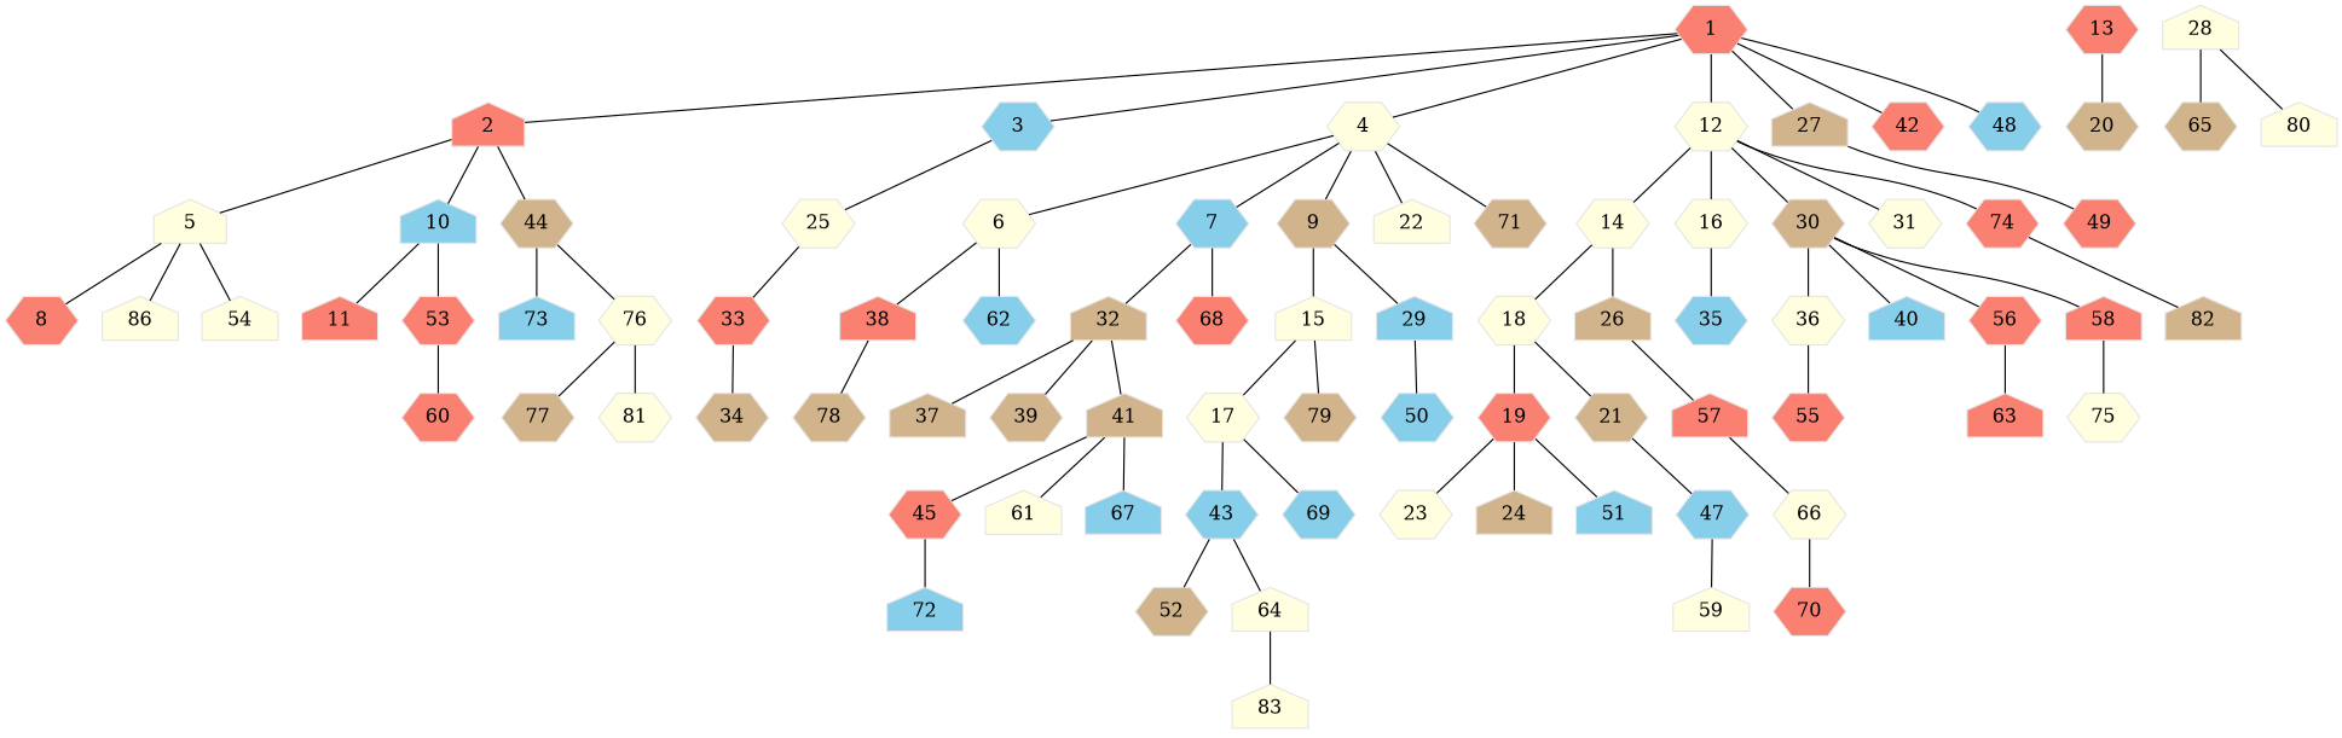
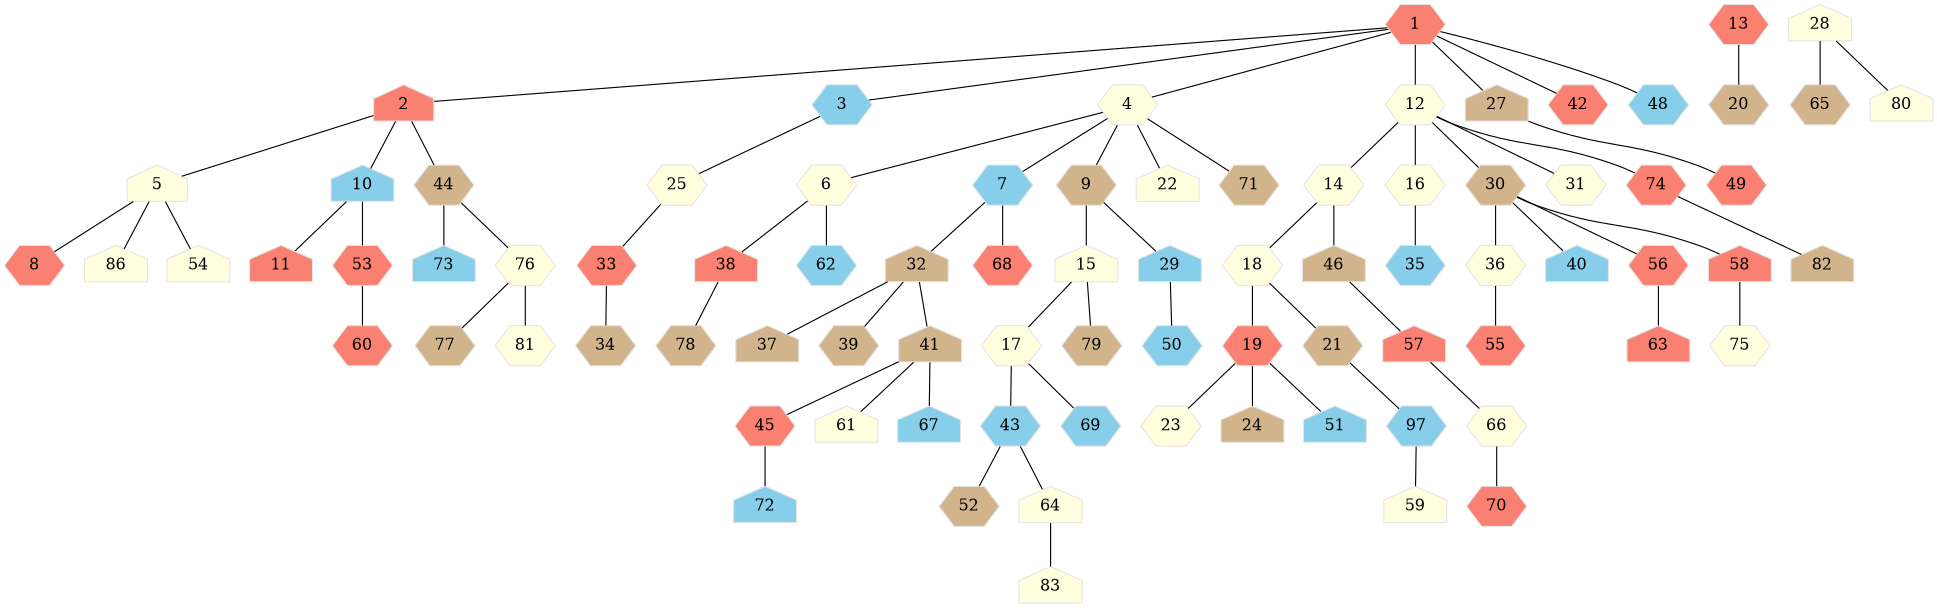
  graph {
    node [color=gray90 fillcolor=lightyellow shape=hexagon style=filled]
    1 [fillcolor=salmon]
    2 [fillcolor=salmon shape=house]
    3 [fillcolor=skyblue]
    4
    12
    27 [fillcolor=tan shape=house]
    42 [fillcolor=salmon]
    48 [fillcolor=skyblue]
    5 [shape=house]
    10 [fillcolor=skyblue shape=house]
    44 [fillcolor=tan]
    25
    6
    7 [fillcolor=skyblue]
    9 [fillcolor=tan]
    22 [shape=house]
    71 [fillcolor=tan]
    14
    16
    30 [fillcolor=tan]
    31
    74 [fillcolor=salmon]
    49 [fillcolor=salmon]
    8 [fillcolor=salmon]
    n25 [label=86 shape=house]
    54 [shape=house]
    11 [fillcolor=salmon shape=house]
    53 [fillcolor=salmon]
    73 [fillcolor=skyblue shape=house]
    76
    33 [fillcolor=salmon]
    38 [fillcolor=salmon shape=house]
    62 [fillcolor=skyblue]
    32 [fillcolor=tan shape=house]
    68 [fillcolor=salmon]
    15 [shape=house]
    29 [fillcolor=skyblue shape=house]
    78 [fillcolor=tan]
    37 [fillcolor=tan shape=house]
    39 [fillcolor=tan]
    41 [fillcolor=tan shape=house]
    13 [fillcolor=salmon]
    20 [fillcolor=tan]
    17
    79 [fillcolor=tan]
    50 [fillcolor=skyblue]
    60 [fillcolor=salmon]
    18
-   46 [fillcolor=tan shape=house label=26]
+   46 [fillcolor=tan shape=house]
    35 [fillcolor=skyblue]
    36
    40 [fillcolor=skyblue shape=house]
    56 [fillcolor=salmon]
    58 [fillcolor=salmon shape=house]
    82 [fillcolor=tan shape=house]
    19 [fillcolor=salmon]
    21 [fillcolor=tan]
    57 [fillcolor=salmon shape=house]
    43 [fillcolor=skyblue]
    69 [fillcolor=skyblue]
    52 [fillcolor=tan]
    64 [shape=house]
    23
    24 [fillcolor=tan shape=house]
    51 [fillcolor=skyblue shape=house]
-   47 [fillcolor=skyblue]
+   47 [fillcolor=skyblue label=97]
    28 [shape=house]
    65 [fillcolor=tan]
    80 [shape=house]
    59 [shape=house]
    34 [fillcolor=tan]
    55 [fillcolor=salmon]
    63 [fillcolor=salmon shape=house]
    75
    45 [fillcolor=salmon]
    61 [shape=house]
    67 [fillcolor=skyblue shape=house]
    72 [fillcolor=skyblue shape=house]
    83 [shape=house]
    77 [fillcolor=tan]
    81
    66
    70 [fillcolor=salmon]
    1 -- 2
    1 -- 3
    1 -- 4
    1 -- 12
    1 -- 27
    1 -- 42
    1 -- 48
    2 -- 5
    2 -- 10
    2 -- 44
    3 -- 25
    4 -- 6
    4 -- 7
    4 -- 9
    4 -- 22
    4 -- 71
    12 -- 14
    12 -- 16
    12 -- 30
    12 -- 31
    12 -- 74
    27 -- 49
    5 -- 8
    5 -- n25
    5 -- 54
    10 -- 11
    10 -- 53
    44 -- 73
    44 -- 76
    25 -- 33
    6 -- 38
    6 -- 62
    7 -- 32
    7 -- 68
    9 -- 15
    9 -- 29
    14 -- 18
    14 -- 46
    16 -- 35
    30 -- 36
    30 -- 40
    30 -- 56
    30 -- 58
    74 -- 82
    53 -- 60
    76 -- 77
    76 -- 81
    33 -- 34
    38 -- 78
    32 -- 37
    32 -- 39
    32 -- 41
    15 -- 17
    15 -- 79
    29 -- 50
    41 -- 45
    41 -- 61
    41 -- 67
    13 -- 20
    17 -- 43
    17 -- 69
    18 -- 19
    18 -- 21
    46 -- 57
    36 -- 55
    56 -- 63
    58 -- 75
    19 -- 23
    19 -- 24
    19 -- 51
    21 -- 47
    57 -- 66
    43 -- 52
    43 -- 64
    64 -- 83
    47 -- 59
    28 -- 65
    28 -- 80
    45 -- 72
    66 -- 70
  }
